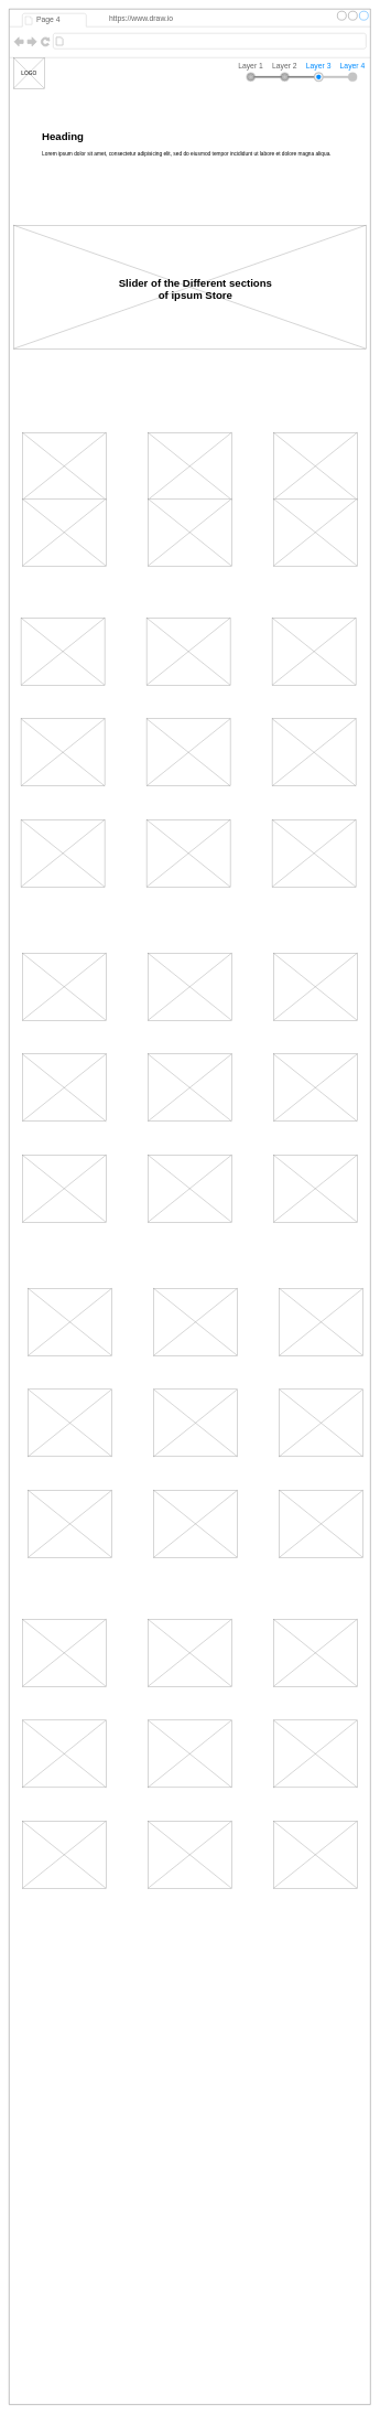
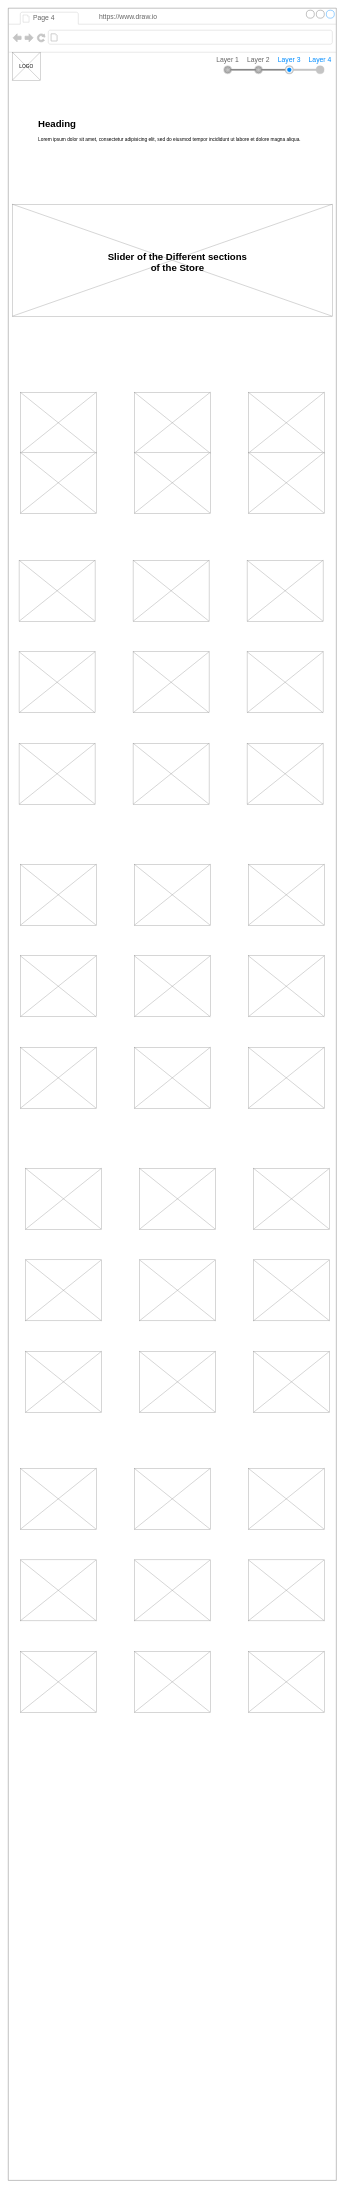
  <mxCell id="0" />
  <mxCell id="1" parent="0" />
  <mxCell id="2" value="" style="strokeWidth=1;shadow=0;dashed=0;align=center;html=1;shape=mxgraph.mockup.containers.browserWindow;rSize=0;strokeColor=#666666;strokeColor2=#008cff;strokeColor3=#c4c4c4;mainText=,;recursiveResize=0;" vertex="1" parent="1"><mxGeometry x="20" y="20" width="820" height="5430" as="geometry" /></mxCell>
  <mxCell id="3" value="Page 4" style="strokeWidth=1;shadow=0;dashed=0;align=center;html=1;shape=mxgraph.mockup.containers.anchor;fontSize=17;fontColor=#666666;align=left;" vertex="1" parent="2"><mxGeometry x="60" y="12" width="110" height="26" as="geometry" /></mxCell>
  <mxCell id="4" value="https://www.draw.io" style="strokeWidth=1;shadow=0;dashed=0;align=center;html=1;shape=mxgraph.mockup.containers.anchor;rSize=0;fontSize=17;fontColor=#666666;align=left;" vertex="1" parent="2"><mxGeometry x="225" y="10" width="250" height="26" as="geometry" /></mxCell>
  <mxCell id="5" value="" style="verticalLabelPosition=bottom;shadow=0;dashed=0;align=center;html=1;verticalAlign=top;strokeWidth=1;shape=mxgraph.mockup.graphics.simpleIcon;strokeColor=#999999;" vertex="1" parent="2"><mxGeometry x="10" y="110" width="70" height="70" as="geometry" /></mxCell>
  <mxCell id="6" value="LOGO" style="text;html=1;resizable=0;autosize=1;align=center;verticalAlign=middle;points=[];fillColor=none;strokeColor=none;rounded=0;" vertex="1" parent="2"><mxGeometry x="20" y="135" width="50" height="20" as="geometry" /></mxCell>
  <mxCell id="7" value="" style="strokeWidth=1;shadow=0;dashed=0;align=center;html=1;shape=mxgraph.mockup.navigation.stepBar;strokeColor=#c4c4c4;textColor=#666666;textColor2=#008cff;mainText=Layer 1,Layer 2,+Layer 3,Layer 4;textSize=17;fillColor=#666666;overflow=fill;fontSize=17;fontColor=#666666;" vertex="1" parent="2"><mxGeometry x="510" y="120" width="300" height="20" as="geometry" /></mxCell>
  <mxCell id="8" value="" style="group" vertex="1" connectable="0" parent="2"><mxGeometry x="10" y="490" width="800" height="280" as="geometry" /></mxCell>
  <mxCell id="9" value="" style="verticalLabelPosition=bottom;shadow=0;dashed=0;align=center;html=1;verticalAlign=top;strokeWidth=1;shape=mxgraph.mockup.graphics.simpleIcon;strokeColor=#999999;" vertex="1" parent="8"><mxGeometry width="800" height="280" as="geometry" /></mxCell>
- <mxCell id="10" value="&lt;font style=&quot;font-size: 24px&quot;&gt;&lt;b&gt;Slider of the Different sections &lt;br&gt;of ipsum Store&lt;/b&gt;&lt;/font&gt;" style="text;html=1;strokeColor=none;fillColor=none;align=center;verticalAlign=middle;whiteSpace=wrap;rounded=0;" vertex="1" parent="8"><mxGeometry x="193" y="90" width="440" height="110" as="geometry" /></mxCell>
+ <mxCell id="10" value="&lt;font style=&quot;font-size: 24px&quot;&gt;&lt;b&gt;Slider of the Different sections &lt;br&gt;of the Store&lt;/b&gt;&lt;/font&gt;" style="text;html=1;strokeColor=none;fillColor=none;align=center;verticalAlign=middle;whiteSpace=wrap;rounded=0;" vertex="1" parent="8"><mxGeometry x="193" y="90" width="440" height="110" as="geometry" /></mxCell>
  <mxCell id="11" value="" style="group" vertex="1" connectable="0" parent="2"><mxGeometry x="30" y="3650" width="760" height="610" as="geometry" /></mxCell>
  <mxCell id="12" value="" style="verticalLabelPosition=bottom;shadow=0;dashed=0;align=center;html=1;verticalAlign=top;strokeWidth=1;shape=mxgraph.mockup.graphics.simpleIcon;strokeColor=#999999;fillColor=#ffffff;" vertex="1" parent="11"><mxGeometry width="190" height="152.5" as="geometry" /></mxCell>
  <mxCell id="13" value="" style="verticalLabelPosition=bottom;shadow=0;dashed=0;align=center;html=1;verticalAlign=top;strokeWidth=1;shape=mxgraph.mockup.graphics.simpleIcon;strokeColor=#999999;fillColor=#ffffff;" vertex="1" parent="11"><mxGeometry x="285" width="190" height="152.5" as="geometry" /></mxCell>
  <mxCell id="14" value="" style="verticalLabelPosition=bottom;shadow=0;dashed=0;align=center;html=1;verticalAlign=top;strokeWidth=1;shape=mxgraph.mockup.graphics.simpleIcon;strokeColor=#999999;fillColor=#ffffff;" vertex="1" parent="11"><mxGeometry x="570" width="190" height="152.5" as="geometry" /></mxCell>
  <mxCell id="15" value="" style="verticalLabelPosition=bottom;shadow=0;dashed=0;align=center;html=1;verticalAlign=top;strokeWidth=1;shape=mxgraph.mockup.graphics.simpleIcon;strokeColor=#999999;fillColor=#ffffff;" vertex="1" parent="11"><mxGeometry y="228.75" width="190" height="152.5" as="geometry" /></mxCell>
  <mxCell id="16" value="" style="verticalLabelPosition=bottom;shadow=0;dashed=0;align=center;html=1;verticalAlign=top;strokeWidth=1;shape=mxgraph.mockup.graphics.simpleIcon;strokeColor=#999999;fillColor=#ffffff;" vertex="1" parent="11"><mxGeometry x="285" y="228.75" width="190" height="152.5" as="geometry" /></mxCell>
  <mxCell id="17" value="" style="verticalLabelPosition=bottom;shadow=0;dashed=0;align=center;html=1;verticalAlign=top;strokeWidth=1;shape=mxgraph.mockup.graphics.simpleIcon;strokeColor=#999999;fillColor=#ffffff;" vertex="1" parent="11"><mxGeometry x="570" y="228.75" width="190" height="152.5" as="geometry" /></mxCell>
  <mxCell id="18" value="" style="verticalLabelPosition=bottom;shadow=0;dashed=0;align=center;html=1;verticalAlign=top;strokeWidth=1;shape=mxgraph.mockup.graphics.simpleIcon;strokeColor=#999999;fillColor=#ffffff;" vertex="1" parent="11"><mxGeometry y="457.5" width="190" height="152.5" as="geometry" /></mxCell>
  <mxCell id="19" value="" style="verticalLabelPosition=bottom;shadow=0;dashed=0;align=center;html=1;verticalAlign=top;strokeWidth=1;shape=mxgraph.mockup.graphics.simpleIcon;strokeColor=#999999;fillColor=#ffffff;" vertex="1" parent="11"><mxGeometry x="285" y="457.5" width="190" height="152.5" as="geometry" /></mxCell>
  <mxCell id="20" value="" style="verticalLabelPosition=bottom;shadow=0;dashed=0;align=center;html=1;verticalAlign=top;strokeWidth=1;shape=mxgraph.mockup.graphics.simpleIcon;strokeColor=#999999;fillColor=#ffffff;" vertex="1" parent="11"><mxGeometry x="570" y="457.5" width="190" height="152.5" as="geometry" /></mxCell>
  <mxCell id="21" value="" style="group" vertex="1" connectable="0" parent="2"><mxGeometry x="43" y="2900" width="760" height="610" as="geometry" /></mxCell>
  <mxCell id="22" value="" style="verticalLabelPosition=bottom;shadow=0;dashed=0;align=center;html=1;verticalAlign=top;strokeWidth=1;shape=mxgraph.mockup.graphics.simpleIcon;strokeColor=#999999;fillColor=#ffffff;" vertex="1" parent="21"><mxGeometry width="190" height="152.5" as="geometry" /></mxCell>
  <mxCell id="23" value="" style="verticalLabelPosition=bottom;shadow=0;dashed=0;align=center;html=1;verticalAlign=top;strokeWidth=1;shape=mxgraph.mockup.graphics.simpleIcon;strokeColor=#999999;fillColor=#ffffff;" vertex="1" parent="21"><mxGeometry x="285" width="190" height="152.5" as="geometry" /></mxCell>
  <mxCell id="24" value="" style="verticalLabelPosition=bottom;shadow=0;dashed=0;align=center;html=1;verticalAlign=top;strokeWidth=1;shape=mxgraph.mockup.graphics.simpleIcon;strokeColor=#999999;fillColor=#ffffff;" vertex="1" parent="21"><mxGeometry x="570" width="190" height="152.5" as="geometry" /></mxCell>
  <mxCell id="25" value="" style="verticalLabelPosition=bottom;shadow=0;dashed=0;align=center;html=1;verticalAlign=top;strokeWidth=1;shape=mxgraph.mockup.graphics.simpleIcon;strokeColor=#999999;fillColor=#ffffff;" vertex="1" parent="21"><mxGeometry y="228.75" width="190" height="152.5" as="geometry" /></mxCell>
  <mxCell id="26" value="" style="verticalLabelPosition=bottom;shadow=0;dashed=0;align=center;html=1;verticalAlign=top;strokeWidth=1;shape=mxgraph.mockup.graphics.simpleIcon;strokeColor=#999999;fillColor=#ffffff;" vertex="1" parent="21"><mxGeometry x="285" y="228.75" width="190" height="152.5" as="geometry" /></mxCell>
  <mxCell id="27" value="" style="verticalLabelPosition=bottom;shadow=0;dashed=0;align=center;html=1;verticalAlign=top;strokeWidth=1;shape=mxgraph.mockup.graphics.simpleIcon;strokeColor=#999999;fillColor=#ffffff;" vertex="1" parent="21"><mxGeometry x="570" y="228.75" width="190" height="152.5" as="geometry" /></mxCell>
  <mxCell id="28" value="" style="verticalLabelPosition=bottom;shadow=0;dashed=0;align=center;html=1;verticalAlign=top;strokeWidth=1;shape=mxgraph.mockup.graphics.simpleIcon;strokeColor=#999999;fillColor=#ffffff;" vertex="1" parent="21"><mxGeometry y="457.5" width="190" height="152.5" as="geometry" /></mxCell>
  <mxCell id="29" value="" style="verticalLabelPosition=bottom;shadow=0;dashed=0;align=center;html=1;verticalAlign=top;strokeWidth=1;shape=mxgraph.mockup.graphics.simpleIcon;strokeColor=#999999;fillColor=#ffffff;" vertex="1" parent="21"><mxGeometry x="285" y="457.5" width="190" height="152.5" as="geometry" /></mxCell>
  <mxCell id="30" value="" style="verticalLabelPosition=bottom;shadow=0;dashed=0;align=center;html=1;verticalAlign=top;strokeWidth=1;shape=mxgraph.mockup.graphics.simpleIcon;strokeColor=#999999;fillColor=#ffffff;" vertex="1" parent="21"><mxGeometry x="570" y="457.5" width="190" height="152.5" as="geometry" /></mxCell>
  <mxCell id="31" value="" style="group" vertex="1" connectable="0" parent="2"><mxGeometry x="30" y="2140" width="760" height="610" as="geometry" /></mxCell>
  <mxCell id="32" value="" style="group" vertex="1" connectable="0" parent="31"><mxGeometry width="760" height="610" as="geometry" /></mxCell>
  <mxCell id="33" value="" style="verticalLabelPosition=bottom;shadow=0;dashed=0;align=center;html=1;verticalAlign=top;strokeWidth=1;shape=mxgraph.mockup.graphics.simpleIcon;strokeColor=#999999;fillColor=#ffffff;" vertex="1" parent="32"><mxGeometry width="190" height="152.5" as="geometry" /></mxCell>
  <mxCell id="34" value="" style="verticalLabelPosition=bottom;shadow=0;dashed=0;align=center;html=1;verticalAlign=top;strokeWidth=1;shape=mxgraph.mockup.graphics.simpleIcon;strokeColor=#999999;fillColor=#ffffff;" vertex="1" parent="32"><mxGeometry x="285" width="190" height="152.5" as="geometry" /></mxCell>
  <mxCell id="35" value="" style="verticalLabelPosition=bottom;shadow=0;dashed=0;align=center;html=1;verticalAlign=top;strokeWidth=1;shape=mxgraph.mockup.graphics.simpleIcon;strokeColor=#999999;fillColor=#ffffff;" vertex="1" parent="32"><mxGeometry x="570" width="190" height="152.5" as="geometry" /></mxCell>
  <mxCell id="36" value="" style="verticalLabelPosition=bottom;shadow=0;dashed=0;align=center;html=1;verticalAlign=top;strokeWidth=1;shape=mxgraph.mockup.graphics.simpleIcon;strokeColor=#999999;fillColor=#ffffff;" vertex="1" parent="32"><mxGeometry y="228.75" width="190" height="152.5" as="geometry" /></mxCell>
  <mxCell id="37" value="" style="verticalLabelPosition=bottom;shadow=0;dashed=0;align=center;html=1;verticalAlign=top;strokeWidth=1;shape=mxgraph.mockup.graphics.simpleIcon;strokeColor=#999999;fillColor=#ffffff;" vertex="1" parent="32"><mxGeometry x="285" y="228.75" width="190" height="152.5" as="geometry" /></mxCell>
  <mxCell id="38" value="" style="verticalLabelPosition=bottom;shadow=0;dashed=0;align=center;html=1;verticalAlign=top;strokeWidth=1;shape=mxgraph.mockup.graphics.simpleIcon;strokeColor=#999999;fillColor=#ffffff;" vertex="1" parent="32"><mxGeometry x="570" y="228.75" width="190" height="152.5" as="geometry" /></mxCell>
  <mxCell id="39" value="" style="verticalLabelPosition=bottom;shadow=0;dashed=0;align=center;html=1;verticalAlign=top;strokeWidth=1;shape=mxgraph.mockup.graphics.simpleIcon;strokeColor=#999999;fillColor=#ffffff;" vertex="1" parent="32"><mxGeometry y="457.5" width="190" height="152.5" as="geometry" /></mxCell>
  <mxCell id="40" value="" style="verticalLabelPosition=bottom;shadow=0;dashed=0;align=center;html=1;verticalAlign=top;strokeWidth=1;shape=mxgraph.mockup.graphics.simpleIcon;strokeColor=#999999;fillColor=#ffffff;" vertex="1" parent="32"><mxGeometry x="285" y="457.5" width="190" height="152.5" as="geometry" /></mxCell>
  <mxCell id="41" value="" style="verticalLabelPosition=bottom;shadow=0;dashed=0;align=center;html=1;verticalAlign=top;strokeWidth=1;shape=mxgraph.mockup.graphics.simpleIcon;strokeColor=#999999;fillColor=#ffffff;" vertex="1" parent="32"><mxGeometry x="570" y="457.5" width="190" height="152.5" as="geometry" /></mxCell>
  <mxCell id="42" value="" style="group" vertex="1" connectable="0" parent="2"><mxGeometry x="27" y="1380" width="760" height="610" as="geometry" /></mxCell>
  <mxCell id="43" value="" style="group" vertex="1" connectable="0" parent="42"><mxGeometry width="760" height="610" as="geometry" /></mxCell>
  <mxCell id="44" value="" style="verticalLabelPosition=bottom;shadow=0;dashed=0;align=center;html=1;verticalAlign=top;strokeWidth=1;shape=mxgraph.mockup.graphics.simpleIcon;strokeColor=#999999;fillColor=#ffffff;" vertex="1" parent="43"><mxGeometry width="190" height="152.5" as="geometry" /></mxCell>
  <mxCell id="45" value="" style="verticalLabelPosition=bottom;shadow=0;dashed=0;align=center;html=1;verticalAlign=top;strokeWidth=1;shape=mxgraph.mockup.graphics.simpleIcon;strokeColor=#999999;fillColor=#ffffff;" vertex="1" parent="43"><mxGeometry x="285" width="190" height="152.5" as="geometry" /></mxCell>
  <mxCell id="46" value="" style="verticalLabelPosition=bottom;shadow=0;dashed=0;align=center;html=1;verticalAlign=top;strokeWidth=1;shape=mxgraph.mockup.graphics.simpleIcon;strokeColor=#999999;fillColor=#ffffff;" vertex="1" parent="43"><mxGeometry x="570" width="190" height="152.5" as="geometry" /></mxCell>
  <mxCell id="47" value="" style="verticalLabelPosition=bottom;shadow=0;dashed=0;align=center;html=1;verticalAlign=top;strokeWidth=1;shape=mxgraph.mockup.graphics.simpleIcon;strokeColor=#999999;fillColor=#ffffff;" vertex="1" parent="43"><mxGeometry y="228.75" width="190" height="152.5" as="geometry" /></mxCell>
  <mxCell id="48" value="" style="verticalLabelPosition=bottom;shadow=0;dashed=0;align=center;html=1;verticalAlign=top;strokeWidth=1;shape=mxgraph.mockup.graphics.simpleIcon;strokeColor=#999999;fillColor=#ffffff;" vertex="1" parent="43"><mxGeometry x="285" y="228.75" width="190" height="152.5" as="geometry" /></mxCell>
  <mxCell id="49" value="" style="verticalLabelPosition=bottom;shadow=0;dashed=0;align=center;html=1;verticalAlign=top;strokeWidth=1;shape=mxgraph.mockup.graphics.simpleIcon;strokeColor=#999999;fillColor=#ffffff;" vertex="1" parent="43"><mxGeometry x="570" y="228.75" width="190" height="152.5" as="geometry" /></mxCell>
  <mxCell id="50" value="" style="group" vertex="1" connectable="0" parent="43"><mxGeometry y="457.5" width="760" height="152.5" as="geometry" /></mxCell>
  <mxCell id="51" value="" style="verticalLabelPosition=bottom;shadow=0;dashed=0;align=center;html=1;verticalAlign=top;strokeWidth=1;shape=mxgraph.mockup.graphics.simpleIcon;strokeColor=#999999;fillColor=#ffffff;" vertex="1" parent="50"><mxGeometry width="190" height="152.5" as="geometry" /></mxCell>
  <mxCell id="52" value="" style="verticalLabelPosition=bottom;shadow=0;dashed=0;align=center;html=1;verticalAlign=top;strokeWidth=1;shape=mxgraph.mockup.graphics.simpleIcon;strokeColor=#999999;fillColor=#ffffff;" vertex="1" parent="50"><mxGeometry x="285" width="190" height="152.5" as="geometry" /></mxCell>
  <mxCell id="53" value="" style="verticalLabelPosition=bottom;shadow=0;dashed=0;align=center;html=1;verticalAlign=top;strokeWidth=1;shape=mxgraph.mockup.graphics.simpleIcon;strokeColor=#999999;fillColor=#ffffff;" vertex="1" parent="50"><mxGeometry x="570" width="190" height="152.5" as="geometry" /></mxCell>
  <mxCell id="54" value="" style="group" vertex="1" connectable="0" parent="2"><mxGeometry x="30" y="960" width="760" height="152.5" as="geometry" /></mxCell>
  <mxCell id="55" value="" style="verticalLabelPosition=bottom;shadow=0;dashed=0;align=center;html=1;verticalAlign=top;strokeWidth=1;shape=mxgraph.mockup.graphics.simpleIcon;strokeColor=#999999;fillColor=#ffffff;" vertex="1" parent="54"><mxGeometry width="190" height="152.5" as="geometry" /></mxCell>
  <mxCell id="56" value="" style="verticalLabelPosition=bottom;shadow=0;dashed=0;align=center;html=1;verticalAlign=top;strokeWidth=1;shape=mxgraph.mockup.graphics.simpleIcon;strokeColor=#999999;fillColor=#ffffff;" vertex="1" parent="54"><mxGeometry x="285" width="190" height="152.5" as="geometry" /></mxCell>
  <mxCell id="57" value="" style="verticalLabelPosition=bottom;shadow=0;dashed=0;align=center;html=1;verticalAlign=top;strokeWidth=1;shape=mxgraph.mockup.graphics.simpleIcon;strokeColor=#999999;fillColor=#ffffff;" vertex="1" parent="54"><mxGeometry x="570" width="190" height="152.5" as="geometry" /></mxCell>
  <mxCell id="58" value="" style="group" vertex="1" connectable="0" parent="2"><mxGeometry x="30" y="1110" width="760" height="152.5" as="geometry" /></mxCell>
  <mxCell id="59" value="" style="verticalLabelPosition=bottom;shadow=0;dashed=0;align=center;html=1;verticalAlign=top;strokeWidth=1;shape=mxgraph.mockup.graphics.simpleIcon;strokeColor=#999999;fillColor=#ffffff;" vertex="1" parent="58"><mxGeometry width="190" height="152.5" as="geometry" /></mxCell>
  <mxCell id="60" value="" style="verticalLabelPosition=bottom;shadow=0;dashed=0;align=center;html=1;verticalAlign=top;strokeWidth=1;shape=mxgraph.mockup.graphics.simpleIcon;strokeColor=#999999;fillColor=#ffffff;" vertex="1" parent="58"><mxGeometry x="285" width="190" height="152.5" as="geometry" /></mxCell>
  <mxCell id="61" value="" style="verticalLabelPosition=bottom;shadow=0;dashed=0;align=center;html=1;verticalAlign=top;strokeWidth=1;shape=mxgraph.mockup.graphics.simpleIcon;strokeColor=#999999;fillColor=#ffffff;" vertex="1" parent="58"><mxGeometry x="570" width="190" height="152.5" as="geometry" /></mxCell>
  <mxCell id="62" value="&lt;h1&gt;Heading&lt;/h1&gt;&lt;p&gt;Lorem ipsum dolor sit amet, consectetur adipisicing elit, sed do eiusmod tempor incididunt ut labore et dolore magna aliqua.&lt;/p&gt;" style="text;html=1;strokeColor=none;fillColor=none;spacing=5;spacingTop=-20;whiteSpace=wrap;overflow=hidden;rounded=0;" vertex="1" parent="2"><mxGeometry x="70" y="270" width="670" height="110" as="geometry" /></mxCell>
